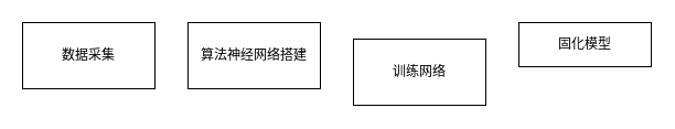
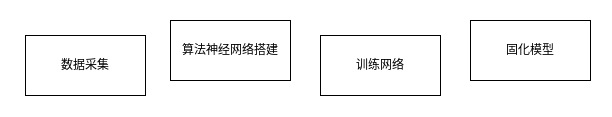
  <mxCell id="0" />
  <mxCell id="1" parent="0" />
- <mxCell id="2" value="数据采集" style="rounded=0;whiteSpace=wrap;html=1;" parent="1" vertex="1"><mxGeometry x="20" y="20" width="120" height="60" as="geometry" /></mxCell>
+ <mxCell id="2" value="数据采集" style="rounded=0;whiteSpace=wrap;html=1;" parent="1" vertex="1"><mxGeometry x="25" y="35" width="120" height="60" as="geometry" /></mxCell>
  <mxCell id="3" value="算法神经网络搭建" style="whiteSpace=wrap;html=1;" parent="1" vertex="1"><mxGeometry x="170" y="20" width="120" height="60" as="geometry" /></mxCell>
  <mxCell id="4" value="训练网络" style="whiteSpace=wrap;html=1;" parent="1" vertex="1"><mxGeometry x="320" y="35" width="120" height="60" as="geometry" /></mxCell>
- <mxCell id="5" value="固化模型" style="whiteSpace=wrap;html=1;" parent="1" vertex="1"><mxGeometry x="470" y="20" width="120" height="40" as="geometry" /></mxCell>
+ <mxCell id="5" value="固化模型" style="whiteSpace=wrap;html=1;" parent="1" vertex="1"><mxGeometry x="470" y="20" width="120" height="60" as="geometry" /></mxCell>
